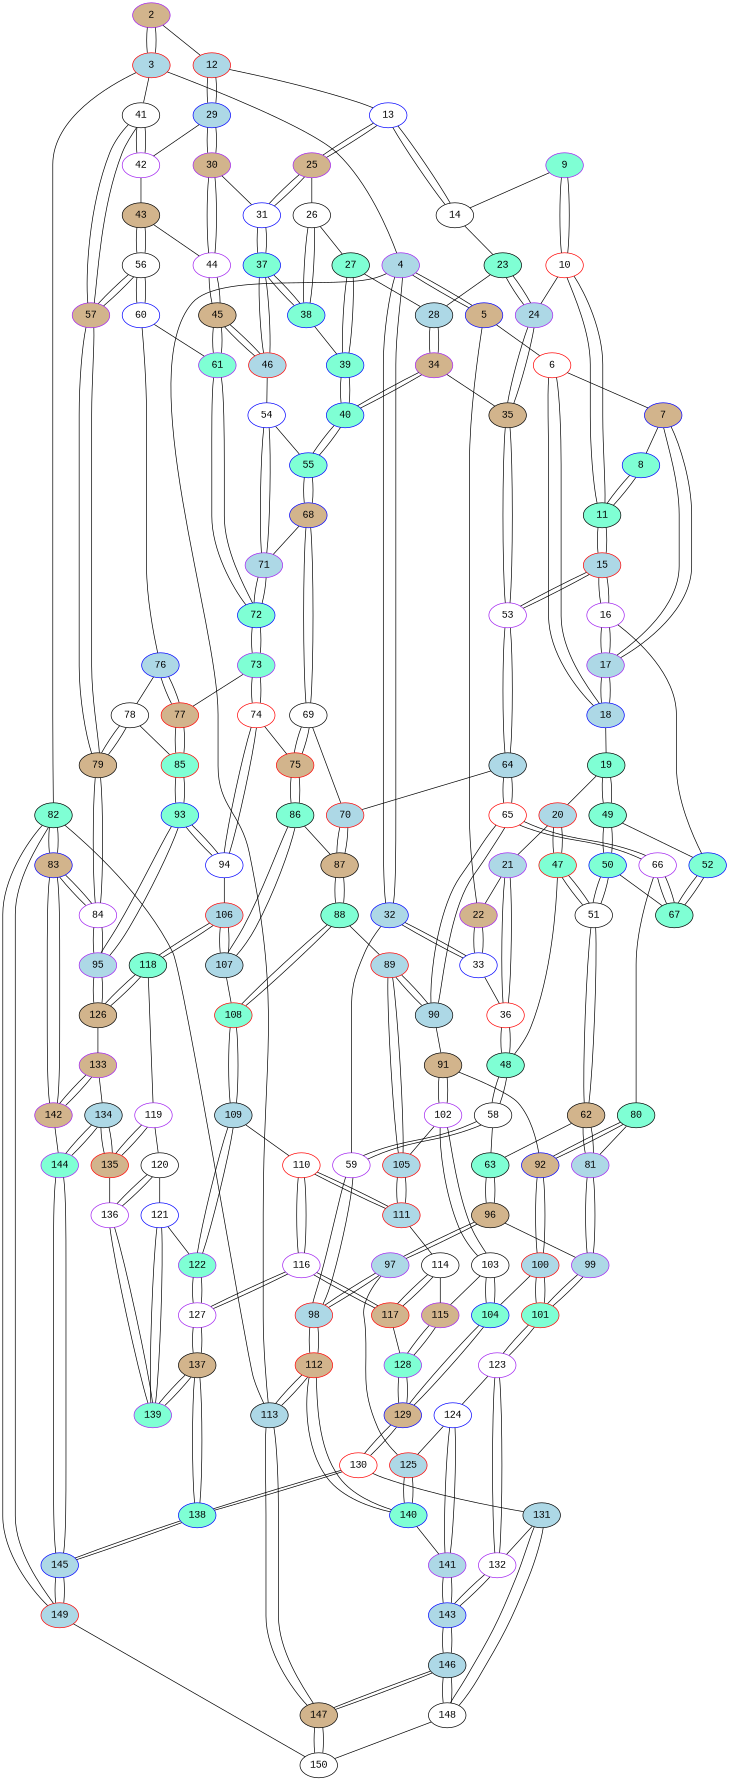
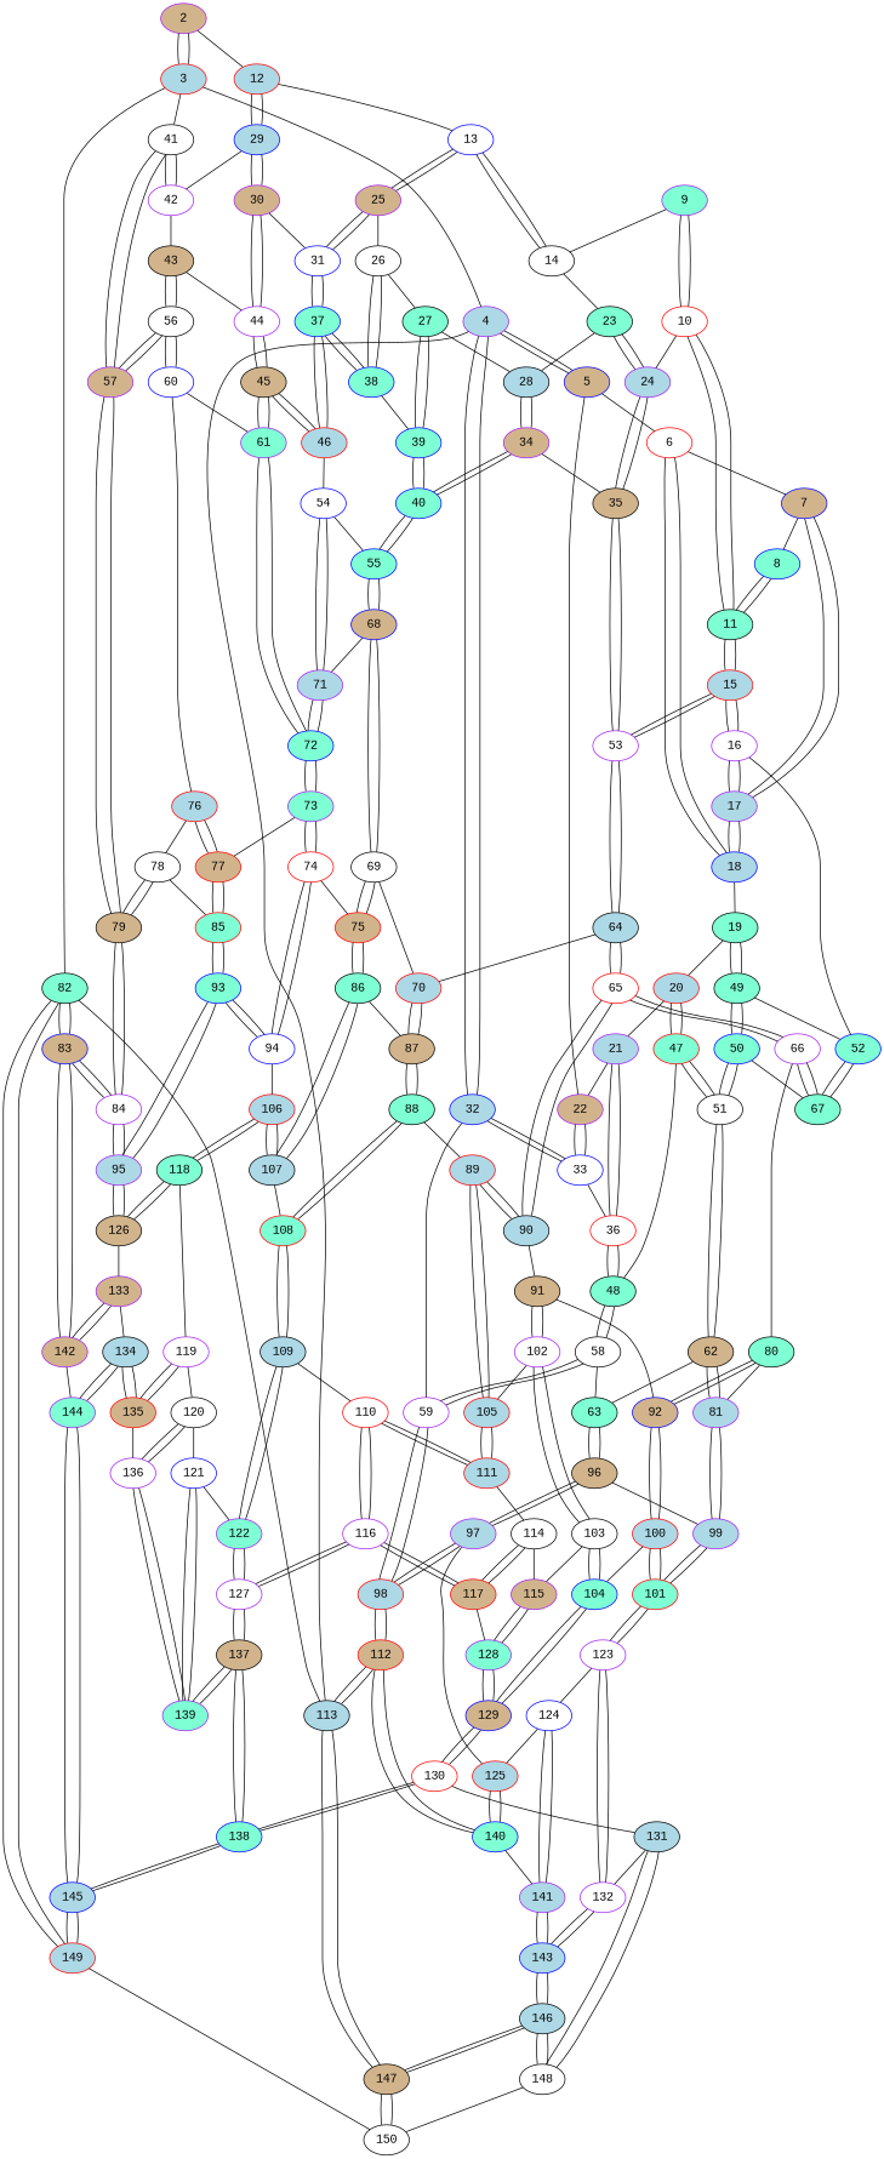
  graph {
    fontname="Liberation Mono"
    node [color=black fillcolor=white fontname="Liberation Mono" style=filled]
    edge [fontname="Liberation Mono"]
    2 [color=purple fillcolor=tan]
    3 [color=red fillcolor=lightblue]
    12 [color=red fillcolor=lightblue]
    9 [color=purple fillcolor=aquamarine]
    10 [color=red]
    14
    4 [color=purple fillcolor=lightblue]
    41
    82 [fillcolor=aquamarine]
    13 [color=blue]
    29 [color=blue fillcolor=lightblue]
    5 [color=blue fillcolor=tan]
    32 [color=blue fillcolor=lightblue]
    113 [fillcolor=lightblue]
    42 [color=purple]
    57 [color=purple fillcolor=tan]
    83 [color=blue fillcolor=tan]
    149 [color=red fillcolor=lightblue]
    6 [color=red]
    22 [color=purple fillcolor=tan]
    33 [color=blue]
    59 [color=purple]
    147 [fillcolor=tan]
    7 [color=blue fillcolor=tan]
    18 [color=blue fillcolor=lightblue]
    8 [color=blue fillcolor=aquamarine]
    17 [color=purple fillcolor=lightblue]
    19 [fillcolor=aquamarine]
    11 [fillcolor=aquamarine]
    15 [color=red fillcolor=lightblue]
    24 [color=purple fillcolor=lightblue]
    23 [fillcolor=aquamarine]
    35 [fillcolor=tan]
    16 [color=purple]
    53 [color=purple]
    25 [color=purple fillcolor=tan]
    30 [color=purple fillcolor=tan]
    26
    31 [color=blue]
    28 [fillcolor=lightblue]
    52 [color=blue fillcolor=aquamarine]
    64 [fillcolor=lightblue]
    67 [fillcolor=aquamarine]
    20 [color=red fillcolor=lightblue]
    49 [fillcolor=aquamarine]
    21 [color=purple fillcolor=lightblue]
    47 [color=red fillcolor=aquamarine]
    50 [color=blue fillcolor=aquamarine]
    36 [color=red]
    48 [fillcolor=aquamarine]
    51
    34 [color=purple fillcolor=tan]
    27 [fillcolor=aquamarine]
    38 [color=blue fillcolor=aquamarine]
    37 [color=blue fillcolor=aquamarine]
    39 [color=blue fillcolor=aquamarine]
    40 [color=blue fillcolor=aquamarine]
    44 [color=purple]
    43 [fillcolor=tan]
    45 [fillcolor=tan]
    46 [color=red fillcolor=lightblue]
    98 [color=red fillcolor=lightblue]
    55 [color=blue fillcolor=aquamarine]
    58
    54 [color=blue]
    68 [color=blue fillcolor=tan]
    79 [fillcolor=tan]
    56
    60 [color=blue]
    61 [color=purple fillcolor=aquamarine]
    72 [color=blue fillcolor=aquamarine]
    71 [color=purple fillcolor=lightblue]
    62 [fillcolor=tan]
    63 [fillcolor=aquamarine]
    81 [color=purple fillcolor=lightblue]
    65 [color=red]
    70 [color=red fillcolor=lightblue]
    69
-   76 [color=blue fillcolor=lightblue]
+   76 [color=red fillcolor=lightblue]
    84 [color=purple]
    96 [fillcolor=tan]
    112 [color=red fillcolor=tan]
    77 [color=red fillcolor=tan]
    78
    73 [color=purple fillcolor=aquamarine]
    99 [color=purple fillcolor=lightblue]
    97 [color=purple fillcolor=lightblue]
    66 [color=purple]
    90 [fillcolor=lightblue]
    87 [fillcolor=tan]
    80 [fillcolor=aquamarine]
    91 [fillcolor=tan]
    92 [color=blue fillcolor=tan]
    75 [color=red fillcolor=tan]
    86 [fillcolor=aquamarine]
    88 [fillcolor=aquamarine]
    74 [color=red]
    94 [color=blue]
    85 [color=red fillcolor=aquamarine]
    106 [color=red fillcolor=lightblue]
    107 [fillcolor=lightblue]
    93 [color=blue fillcolor=aquamarine]
    95 [color=purple fillcolor=lightblue]
    100 [color=red fillcolor=lightblue]
    101 [color=red fillcolor=aquamarine]
    142 [color=purple fillcolor=tan]
    150
    144 [color=purple fillcolor=aquamarine]
    126 [fillcolor=tan]
    108 [color=red fillcolor=aquamarine]
    89 [color=red fillcolor=lightblue]
    105 [color=red fillcolor=lightblue]
    109 [fillcolor=lightblue]
    111 [color=red fillcolor=lightblue]
    102 [color=purple]
    103
    104 [color=blue fillcolor=aquamarine]
    118 [fillcolor=aquamarine]
    133 [color=purple fillcolor=tan]
    125 [color=red fillcolor=lightblue]
    140 [color=blue fillcolor=aquamarine]
    123 [color=purple]
    129 [color=blue fillcolor=tan]
    124 [color=blue]
    132 [color=purple]
    115 [color=purple fillcolor=tan]
    128 [color=purple fillcolor=aquamarine]
    130 [color=red]
    114
    119 [color=purple]
    110 [color=red]
    122 [color=purple fillcolor=aquamarine]
    116 [color=purple]
    127 [color=purple]
    117 [color=red fillcolor=tan]
    141 [color=purple fillcolor=lightblue]
    137 [fillcolor=tan]
    120
    135 [color=red fillcolor=tan]
    121 [color=blue]
    136 [color=purple]
    139 [color=purple fillcolor=aquamarine]
    143 [color=blue fillcolor=lightblue]
    134 [fillcolor=lightblue]
    138 [color=blue fillcolor=aquamarine]
    131 [fillcolor=lightblue]
    148
    145 [color=blue fillcolor=lightblue]
    146 [fillcolor=lightblue]
    2 -- 3
    2 -- 3
    2 -- 12
    3 -- 4
    3 -- 41
    3 -- 82
    12 -- 13
    12 -- 29
    12 -- 29
    9 -- 10
    9 -- 10
    9 -- 14
    10 -- 11
    10 -- 11
    10 -- 24
    14 -- 23
    4 -- 5
    4 -- 5
    4 -- 32
    4 -- 32
    4 -- 113
    41 -- 42
    41 -- 42
    41 -- 57
    41 -- 57
    82 -- 113
    82 -- 83
    82 -- 83
    82 -- 149
    82 -- 149
    13 -- 14
    13 -- 14
    13 -- 25
    13 -- 25
    29 -- 42
    29 -- 30
    29 -- 30
    5 -- 6
    5 -- 22
    32 -- 33
    32 -- 33
    32 -- 59
    113 -- 147
    113 -- 147
    42 -- 43
    57 -- 79
    57 -- 79
    83 -- 84
    83 -- 84
    83 -- 142
    83 -- 142
    149 -- 150
    6 -- 7
    6 -- 18
    6 -- 18
    22 -- 33
    22 -- 33
    33 -- 36
    59 -- 98
    59 -- 98
    147 -- 150
    147 -- 150
    7 -- 8
    7 -- 17
    7 -- 17
    18 -- 19
    8 -- 11
    8 -- 11
    17 -- 18
    17 -- 18
    19 -- 20
    19 -- 49
    19 -- 49
    11 -- 15
    11 -- 15
    15 -- 16
    15 -- 16
    15 -- 53
    15 -- 53
    24 -- 35
    24 -- 35
    23 -- 24
    23 -- 24
    23 -- 28
    35 -- 53
    35 -- 53
    16 -- 17
    16 -- 17
    16 -- 52
    53 -- 64
    53 -- 64
    25 -- 26
    25 -- 31
    25 -- 31
    30 -- 31
    30 -- 44
    30 -- 44
    26 -- 27
    26 -- 38
    26 -- 38
    31 -- 37
    31 -- 37
    28 -- 34
    28 -- 34
    52 -- 67
    52 -- 67
    64 -- 65
    64 -- 65
    64 -- 70
    20 -- 21
    20 -- 47
    20 -- 47
    49 -- 52
    49 -- 50
    49 -- 50
    21 -- 22
    21 -- 36
    21 -- 36
    47 -- 48
    47 -- 51
    47 -- 51
    50 -- 67
    50 -- 51
    50 -- 51
    36 -- 48
    36 -- 48
    48 -- 58
    48 -- 58
    51 -- 62
    51 -- 62
    34 -- 35
    34 -- 40
    34 -- 40
    27 -- 28
    27 -- 39
    27 -- 39
    38 -- 39
    37 -- 38
    37 -- 38
    37 -- 46
    37 -- 46
    39 -- 40
    39 -- 40
    40 -- 55
    40 -- 55
    44 -- 45
    44 -- 45
    43 -- 44
    43 -- 56
    43 -- 56
    45 -- 46
    45 -- 46
    45 -- 61
    45 -- 61
    46 -- 54
    98 -- 112
    98 -- 112
    55 -- 68
    55 -- 68
    58 -- 59
    58 -- 59
    58 -- 63
    54 -- 55
    54 -- 71
    54 -- 71
    68 -- 71
    68 -- 69
    68 -- 69
    79 -- 84
    79 -- 84
    56 -- 57
    56 -- 57
    56 -- 60
    56 -- 60
    60 -- 61
    60 -- 76
    61 -- 72
    61 -- 72
    72 -- 73
    72 -- 73
    71 -- 72
    71 -- 72
    62 -- 63
    62 -- 81
    62 -- 81
    63 -- 96
    63 -- 96
    81 -- 99
    81 -- 99
    65 -- 66
    65 -- 66
    65 -- 90
    65 -- 90
    70 -- 87
    70 -- 87
    69 -- 70
    69 -- 75
    69 -- 75
    76 -- 77
    76 -- 77
    76 -- 78
    84 -- 95
    84 -- 95
    96 -- 99
    96 -- 97
    96 -- 97
    112 -- 113
    112 -- 113
    112 -- 140
    112 -- 140
    77 -- 85
    77 -- 85
    78 -- 79
    78 -- 79
    78 -- 85
    73 -- 77
    73 -- 74
    73 -- 74
    99 -- 101
    99 -- 101
    97 -- 98
    97 -- 98
    97 -- 125
    66 -- 67
    66 -- 67
    66 -- 80
    90 -- 91
    87 -- 88
    87 -- 88
    80 -- 81
    80 -- 92
    80 -- 92
    91 -- 92
    91 -- 102
    91 -- 102
    92 -- 100
    92 -- 100
    75 -- 86
    75 -- 86
    86 -- 87
    86 -- 107
    86 -- 107
    88 -- 108
    88 -- 108
    88 -- 89
    74 -- 75
    74 -- 94
    74 -- 94
    94 -- 106
    85 -- 93
    85 -- 93
    106 -- 107
    106 -- 107
    106 -- 118
    106 -- 118
    107 -- 108
    93 -- 94
    93 -- 94
    93 -- 95
    93 -- 95
    95 -- 126
    95 -- 126
    100 -- 101
    100 -- 101
    100 -- 104
    101 -- 123
    101 -- 123
    142 -- 144
    144 -- 145
    144 -- 145
    126 -- 133
    108 -- 109
    108 -- 109
    89 -- 90
    89 -- 90
    89 -- 105
    89 -- 105
    105 -- 111
    105 -- 111
    109 -- 110
    109 -- 122
    109 -- 122
    111 -- 114
    102 -- 105
    102 -- 103
    102 -- 103
    103 -- 104
    103 -- 104
    103 -- 115
    104 -- 129
    104 -- 129
    118 -- 126
    118 -- 126
    118 -- 119
    133 -- 142
    133 -- 142
    133 -- 134
    125 -- 140
    125 -- 140
    140 -- 141
    123 -- 124
    123 -- 132
    123 -- 132
    129 -- 130
    129 -- 130
    124 -- 125
    124 -- 141
    124 -- 141
    132 -- 143
    132 -- 143
    115 -- 128
    115 -- 128
    128 -- 129
    128 -- 129
    130 -- 138
    130 -- 138
    130 -- 131
    114 -- 115
    114 -- 117
    114 -- 117
    119 -- 120
    119 -- 135
    119 -- 135
    110 -- 111
    110 -- 111
    110 -- 116
    110 -- 116
    122 -- 127
    122 -- 127
    116 -- 127
    116 -- 127
    116 -- 117
    116 -- 117
    127 -- 137
    127 -- 137
    117 -- 128
    141 -- 143
    141 -- 143
    137 -- 139
    137 -- 139
    137 -- 138
    137 -- 138
    120 -- 121
    120 -- 136
    120 -- 136
    135 -- 136
    121 -- 122
    121 -- 139
    121 -- 139
    136 -- 139
    136 -- 139
    143 -- 146
    143 -- 146
    134 -- 144
    134 -- 144
    134 -- 135
    134 -- 135
    138 -- 145
    138 -- 145
    131 -- 132
    131 -- 148
    131 -- 148
    148 -- 150
    145 -- 149
    145 -- 149
    146 -- 147
    146 -- 147
    146 -- 148
    146 -- 148
  }
